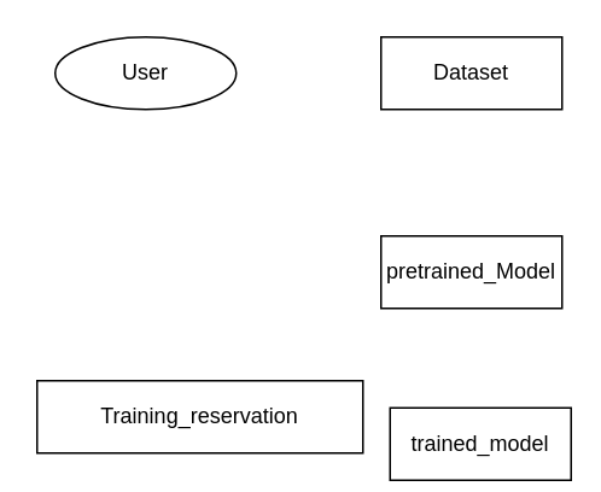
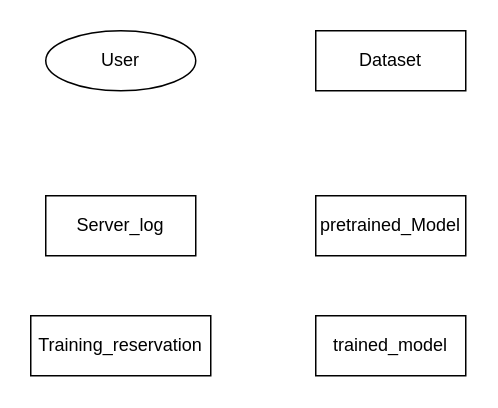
  <mxCell id="0" />
  <mxCell id="1" parent="0" />
  <mxCell id="2" value="User" style="ellipse;whiteSpace=wrap;html=1;align=center;" parent="1" vertex="1"><mxGeometry x="30" y="20" width="100" height="40" as="geometry" /></mxCell>
+ <mxCell id="3" value="Server_log" style="whiteSpace=wrap;html=1;align=center;" parent="1" vertex="1"><mxGeometry x="30" y="130" width="100" height="40" as="geometry" /></mxCell>
  <mxCell id="4" value="Dataset" style="whiteSpace=wrap;html=1;align=center;" parent="1" vertex="1"><mxGeometry x="210" y="20" width="100" height="40" as="geometry" /></mxCell>
  <mxCell id="5" value="pretrained_Model" style="whiteSpace=wrap;html=1;align=center;" parent="1" vertex="1"><mxGeometry x="210" y="130" width="100" height="40" as="geometry" /></mxCell>
- <mxCell id="6" value="trained_model" style="whiteSpace=wrap;html=1;align=center;" parent="1" vertex="1"><mxGeometry x="215" y="225" width="100" height="40" as="geometry" /></mxCell>
- <mxCell id="7" value="Training_reservation" style="whiteSpace=wrap;html=1;align=center;" parent="1" vertex="1"><mxGeometry x="20" y="210" width="180" height="40" as="geometry" /></mxCell>
+ <mxCell id="6" value="trained_model" style="whiteSpace=wrap;html=1;align=center;" parent="1" vertex="1"><mxGeometry x="210" y="210" width="100" height="40" as="geometry" /></mxCell>
+ <mxCell id="7" value="Training_reservation" style="whiteSpace=wrap;html=1;align=center;" parent="1" vertex="1"><mxGeometry x="20" y="210" width="120" height="40" as="geometry" /></mxCell>
